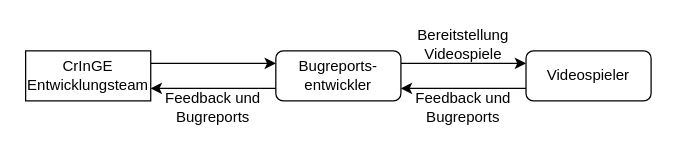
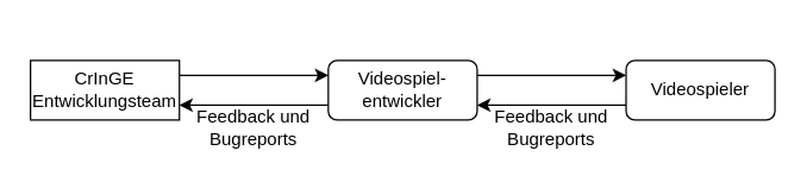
  <mxCell id="0" />
  <mxCell id="1" parent="0" />
  <mxCell id="2" style="edgeStyle=orthogonalEdgeStyle;rounded=0;orthogonalLoop=1;jettySize=auto;html=1;exitX=1;exitY=0.25;exitDx=0;exitDy=0;entryX=0;entryY=0.25;entryDx=0;entryDy=0;" edge="1" parent="1" source="3" target="6"><mxGeometry relative="1" as="geometry" /></mxCell>
  <mxCell id="3" value="CrInGE Entwicklungsteam" style="whiteSpace=wrap;html=1;rounded=0;" vertex="1" parent="1"><mxGeometry x="20" y="40" width="100" height="40" as="geometry" /></mxCell>
  <mxCell id="4" style="edgeStyle=orthogonalEdgeStyle;rounded=0;orthogonalLoop=1;jettySize=auto;html=1;exitX=1;exitY=0.25;exitDx=0;exitDy=0;entryX=0;entryY=0.25;entryDx=0;entryDy=0;" edge="1" parent="1" source="6" target="8"><mxGeometry relative="1" as="geometry" /></mxCell>
  <mxCell id="5" style="edgeStyle=orthogonalEdgeStyle;rounded=0;orthogonalLoop=1;jettySize=auto;html=1;exitX=0;exitY=0.75;exitDx=0;exitDy=0;entryX=1;entryY=0.75;entryDx=0;entryDy=0;" edge="1" parent="1" source="6" target="3"><mxGeometry relative="1" as="geometry" /></mxCell>
- <mxCell id="6" value="Bugreports-entwickler" style="rounded=1;whiteSpace=wrap;html=1;" vertex="1" parent="1"><mxGeometry x="220" y="40" width="100" height="40" as="geometry" /></mxCell>
+ <mxCell id="6" value="Videospiel-entwickler" style="rounded=1;whiteSpace=wrap;html=1;" vertex="1" parent="1"><mxGeometry x="220" y="40" width="100" height="40" as="geometry" /></mxCell>
  <mxCell id="7" style="edgeStyle=orthogonalEdgeStyle;rounded=0;orthogonalLoop=1;jettySize=auto;html=1;exitX=0;exitY=0.75;exitDx=0;exitDy=0;entryX=1;entryY=0.75;entryDx=0;entryDy=0;" edge="1" parent="1" source="8" target="6"><mxGeometry relative="1" as="geometry" /></mxCell>
  <mxCell id="8" value="Videospieler" style="rounded=1;whiteSpace=wrap;html=1;" vertex="1" parent="1"><mxGeometry x="420" y="40" width="100" height="40" as="geometry" /></mxCell>
  <mxCell id="9" value="Feedback und Bugreports" style="text;html=1;strokeColor=none;fillColor=none;align=center;verticalAlign=middle;whiteSpace=wrap;rounded=0;" vertex="1" parent="1"><mxGeometry x="120" y="70" width="100" height="30" as="geometry" /></mxCell>
- <mxCell id="10" value="Bereitstellung Videospiele" style="text;html=1;strokeColor=none;fillColor=none;align=center;verticalAlign=middle;whiteSpace=wrap;rounded=0;" vertex="1" parent="1"><mxGeometry x="320" y="20" width="100" height="30" as="geometry" /></mxCell>
  <mxCell id="11" value="Feedback und Bugreports" style="text;html=1;strokeColor=none;fillColor=none;align=center;verticalAlign=middle;whiteSpace=wrap;rounded=0;" vertex="1" parent="1"><mxGeometry x="320" y="70" width="100" height="30" as="geometry" /></mxCell>
